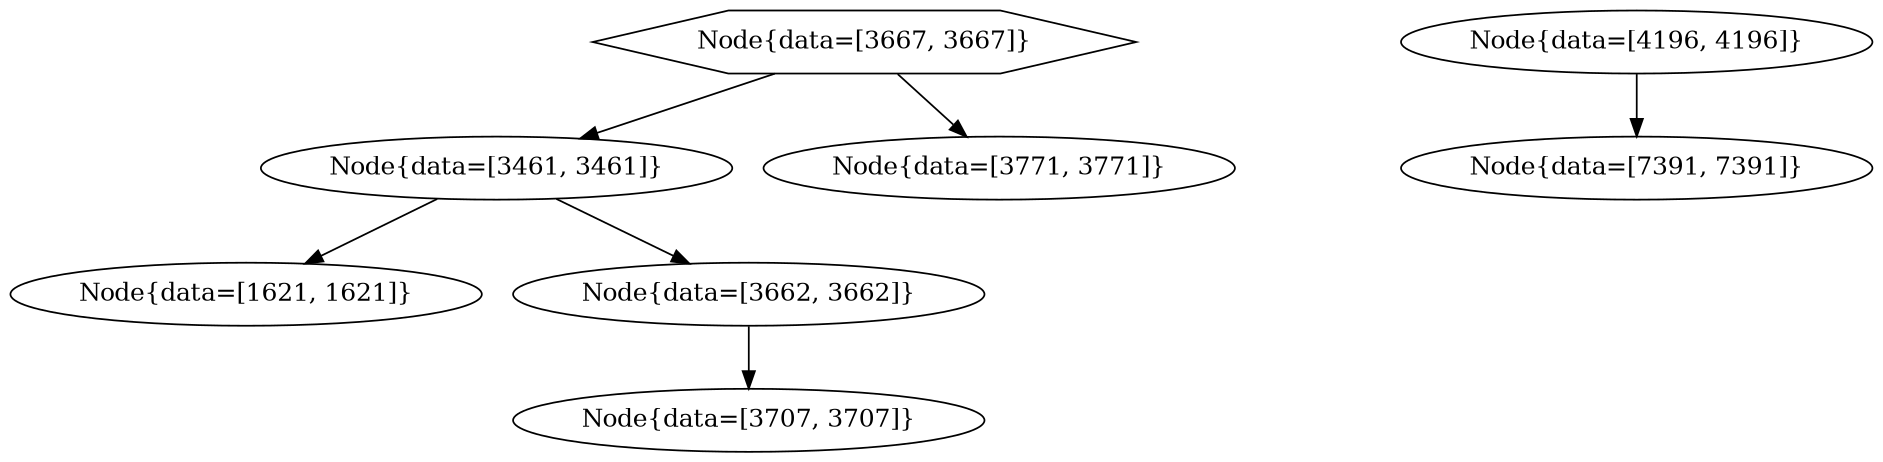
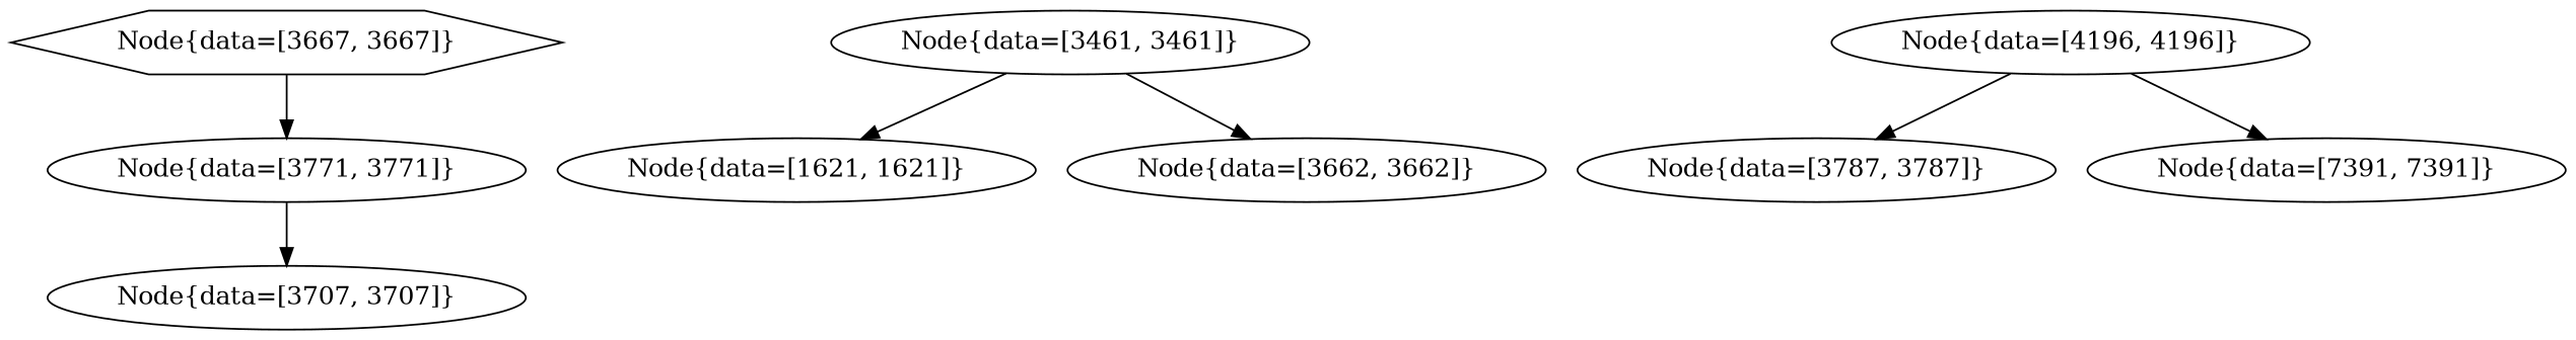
  digraph {
    node [shape=ellipse]
    n1 [label="Node{data=[3667, 3667]}" shape=hexagon]
    n2 [label="Node{data=[3461, 3461]}"]
    n3 [label="Node{data=[3771, 3771]}"]
    n4 [label="Node{data=[1621, 1621]}"]
    n5 [label="Node{data=[3662, 3662]}"]
    n6 [label="Node{data=[3707, 3707]}"]
    n7 [label="Node{data=[4196, 4196]}"]
+   n8 [label="Node{data=[3787, 3787]}"]
    n9 [label="Node{data=[7391, 7391]}"]
-   n1 -> n2
    n1 -> n3
    n2 -> n4
    n2 -> n5
-   n5 -> n6
+   n3 -> n6
+   n7 -> n8
    n7 -> n9
  }
